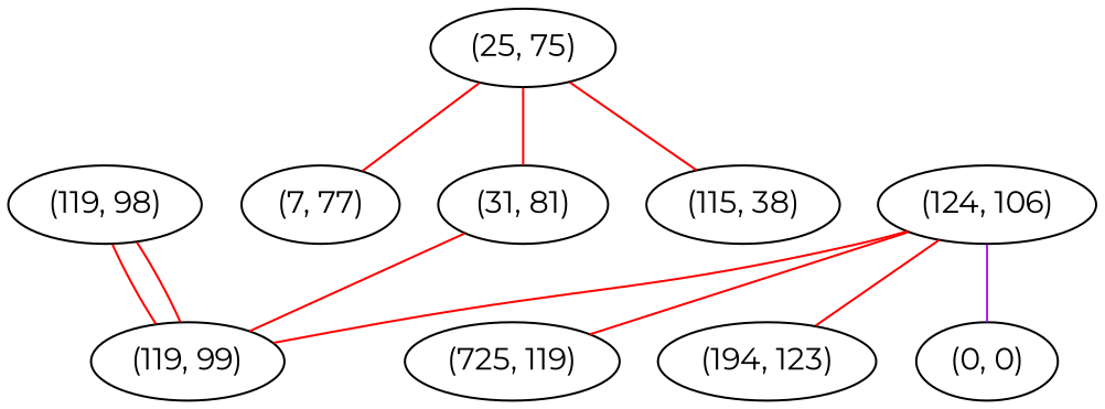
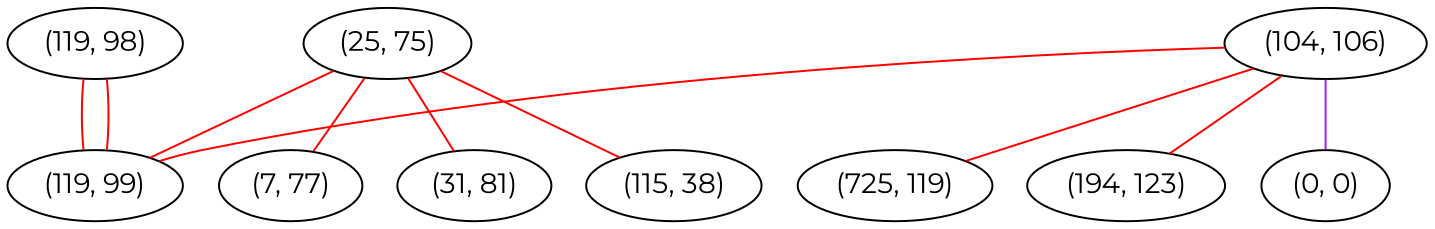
  graph {
    fontname=Montserrat
    node [fontname=Montserrat]
    edge [color=red fontname=Montserrat weight=1]
    "(119, 98)"
    "(119, 99)"
    "(25, 75)"
    "(7, 77)"
    "(31, 81)"
    n6 [label="(115, 38)"]
-   "(124, 106)"
+   "(124, 106)" [label="(104, 106)"]
    n8 [label="(725, 119)"]
    "(194, 123)"
    "(0, 0)"
    "(119, 98)" -- "(119, 99)"
    "(119, 98)" -- "(119, 99)"
    "(25, 75)" -- "(7, 77)"
    "(25, 75)" -- "(31, 81)"
    "(25, 75)" -- n6
-   "(31, 81)" -- "(119, 99)"
+   "(25, 75)" -- "(119, 99)"
    "(124, 106)" -- "(119, 99)"
    "(124, 106)" -- n8
    "(124, 106)" -- "(194, 123)"
    "(124, 106)" -- "(0, 0)" [color=purple weight=4]
  }
